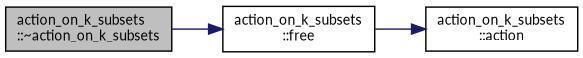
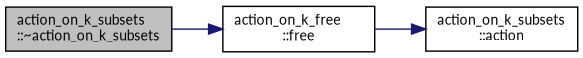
  digraph {
    fontname=Lato
    rankdir=LR
    node [color=black fillcolor=white fontname=Lato fontsize=10 shape=record style=filled]
    edge [color=midnightblue fontname=Lato fontsize=10 labelfontname=Helvetica labelfontsize=10 style=solid]
    n1 [fillcolor=grey75 fontcolor=black height=0.2 label="action_on_k_subsets\l::~action_on_k_subsets" width=0.4]
-   n2 [height=0.2 label="action_on_k_subsets\l::free" width=0.4]
+   n2 [height=0.2 label="action_on_k_free\l::free" width=0.4]
    n3 [height=0.2 label="action_on_k_subsets\l::action" width=0.4]
    n1 -> n2
    n2 -> n3
  }
